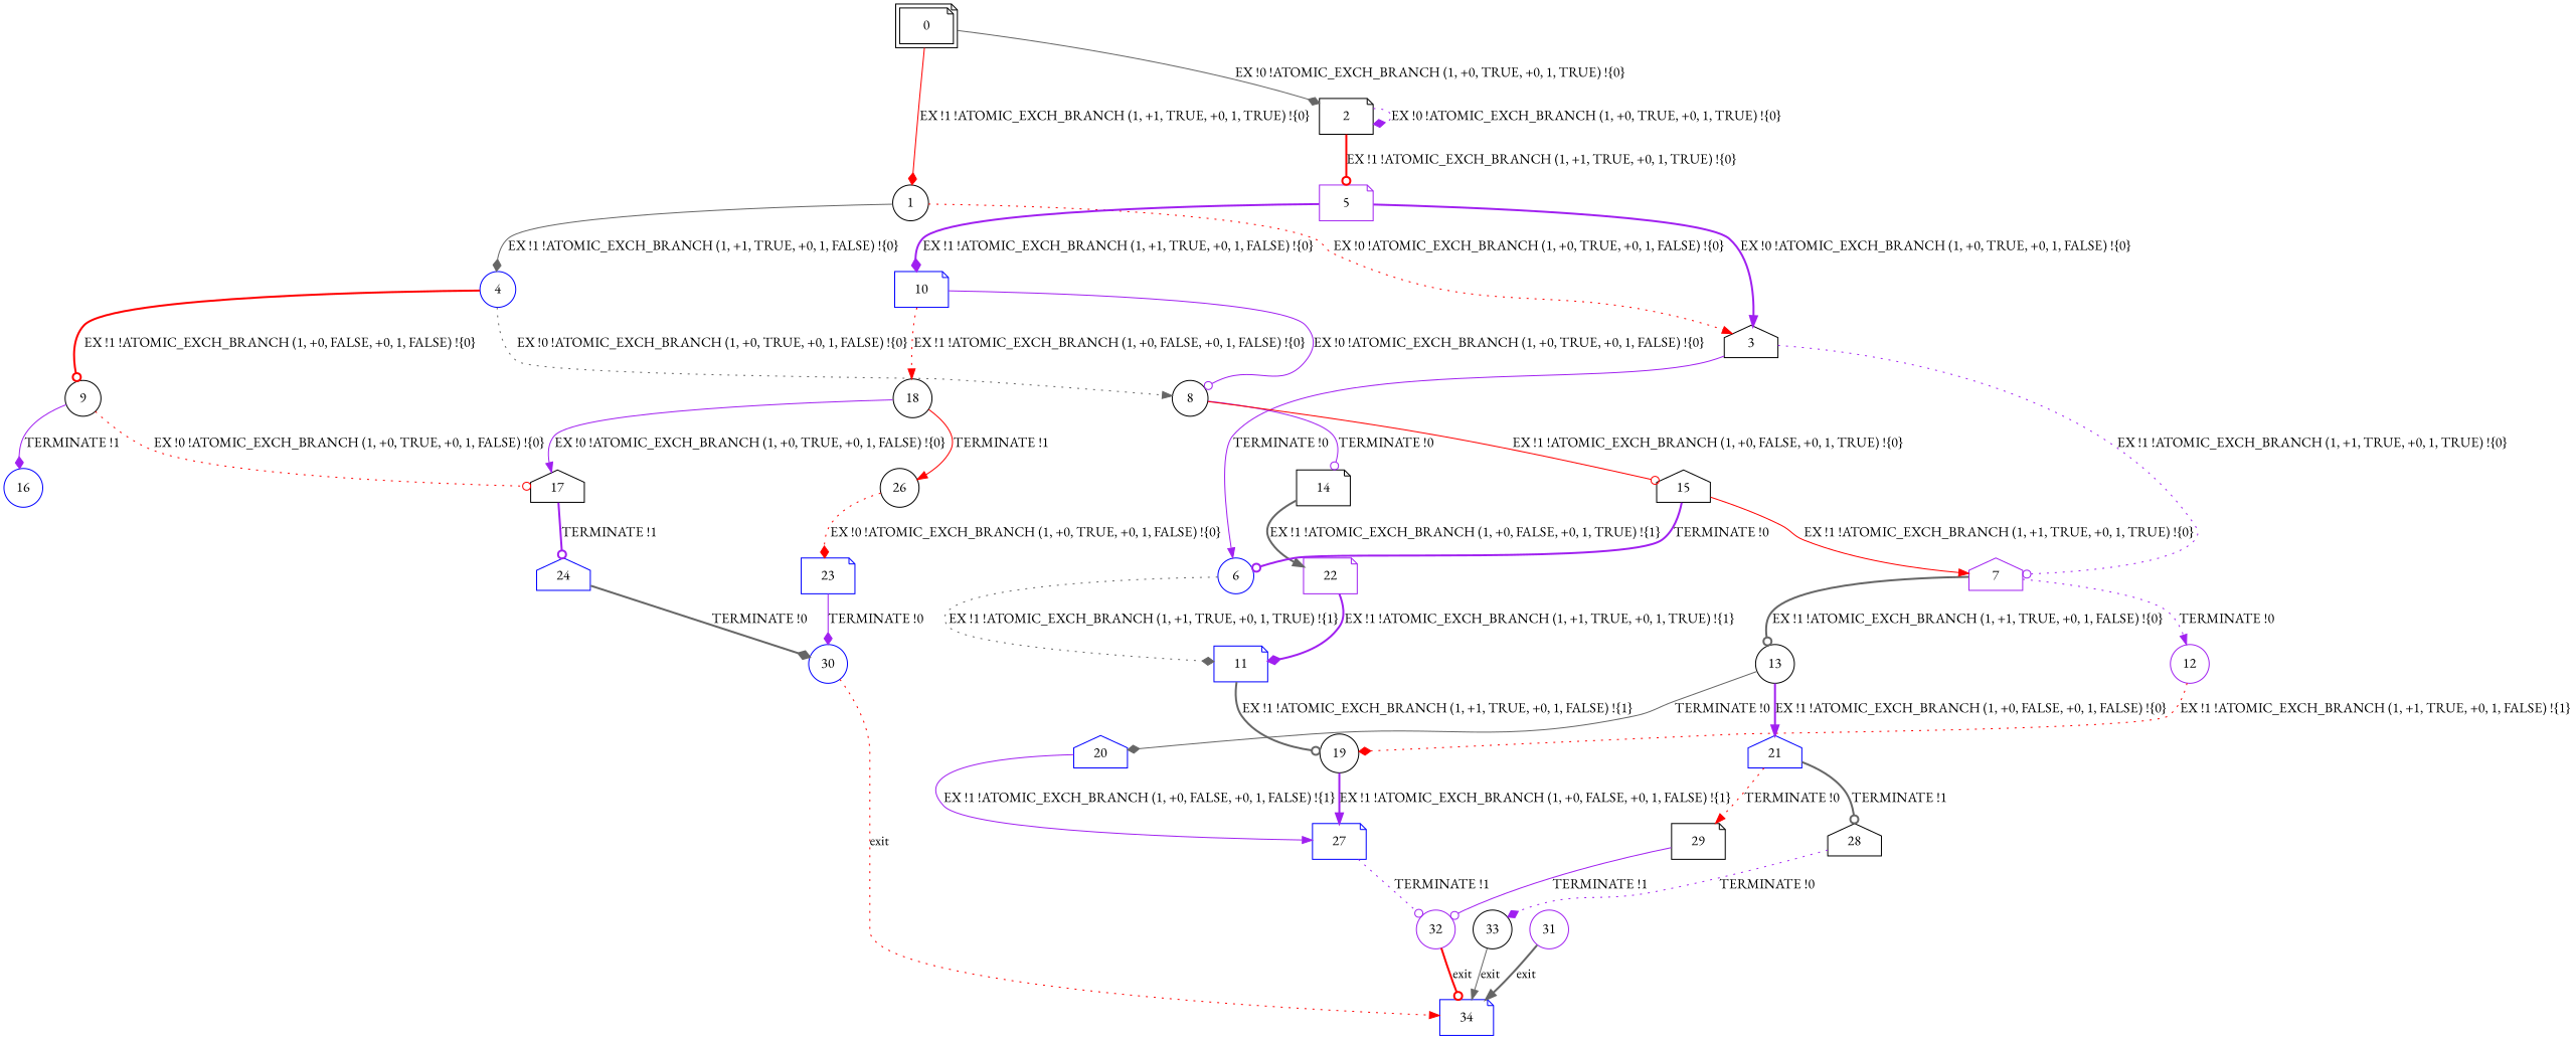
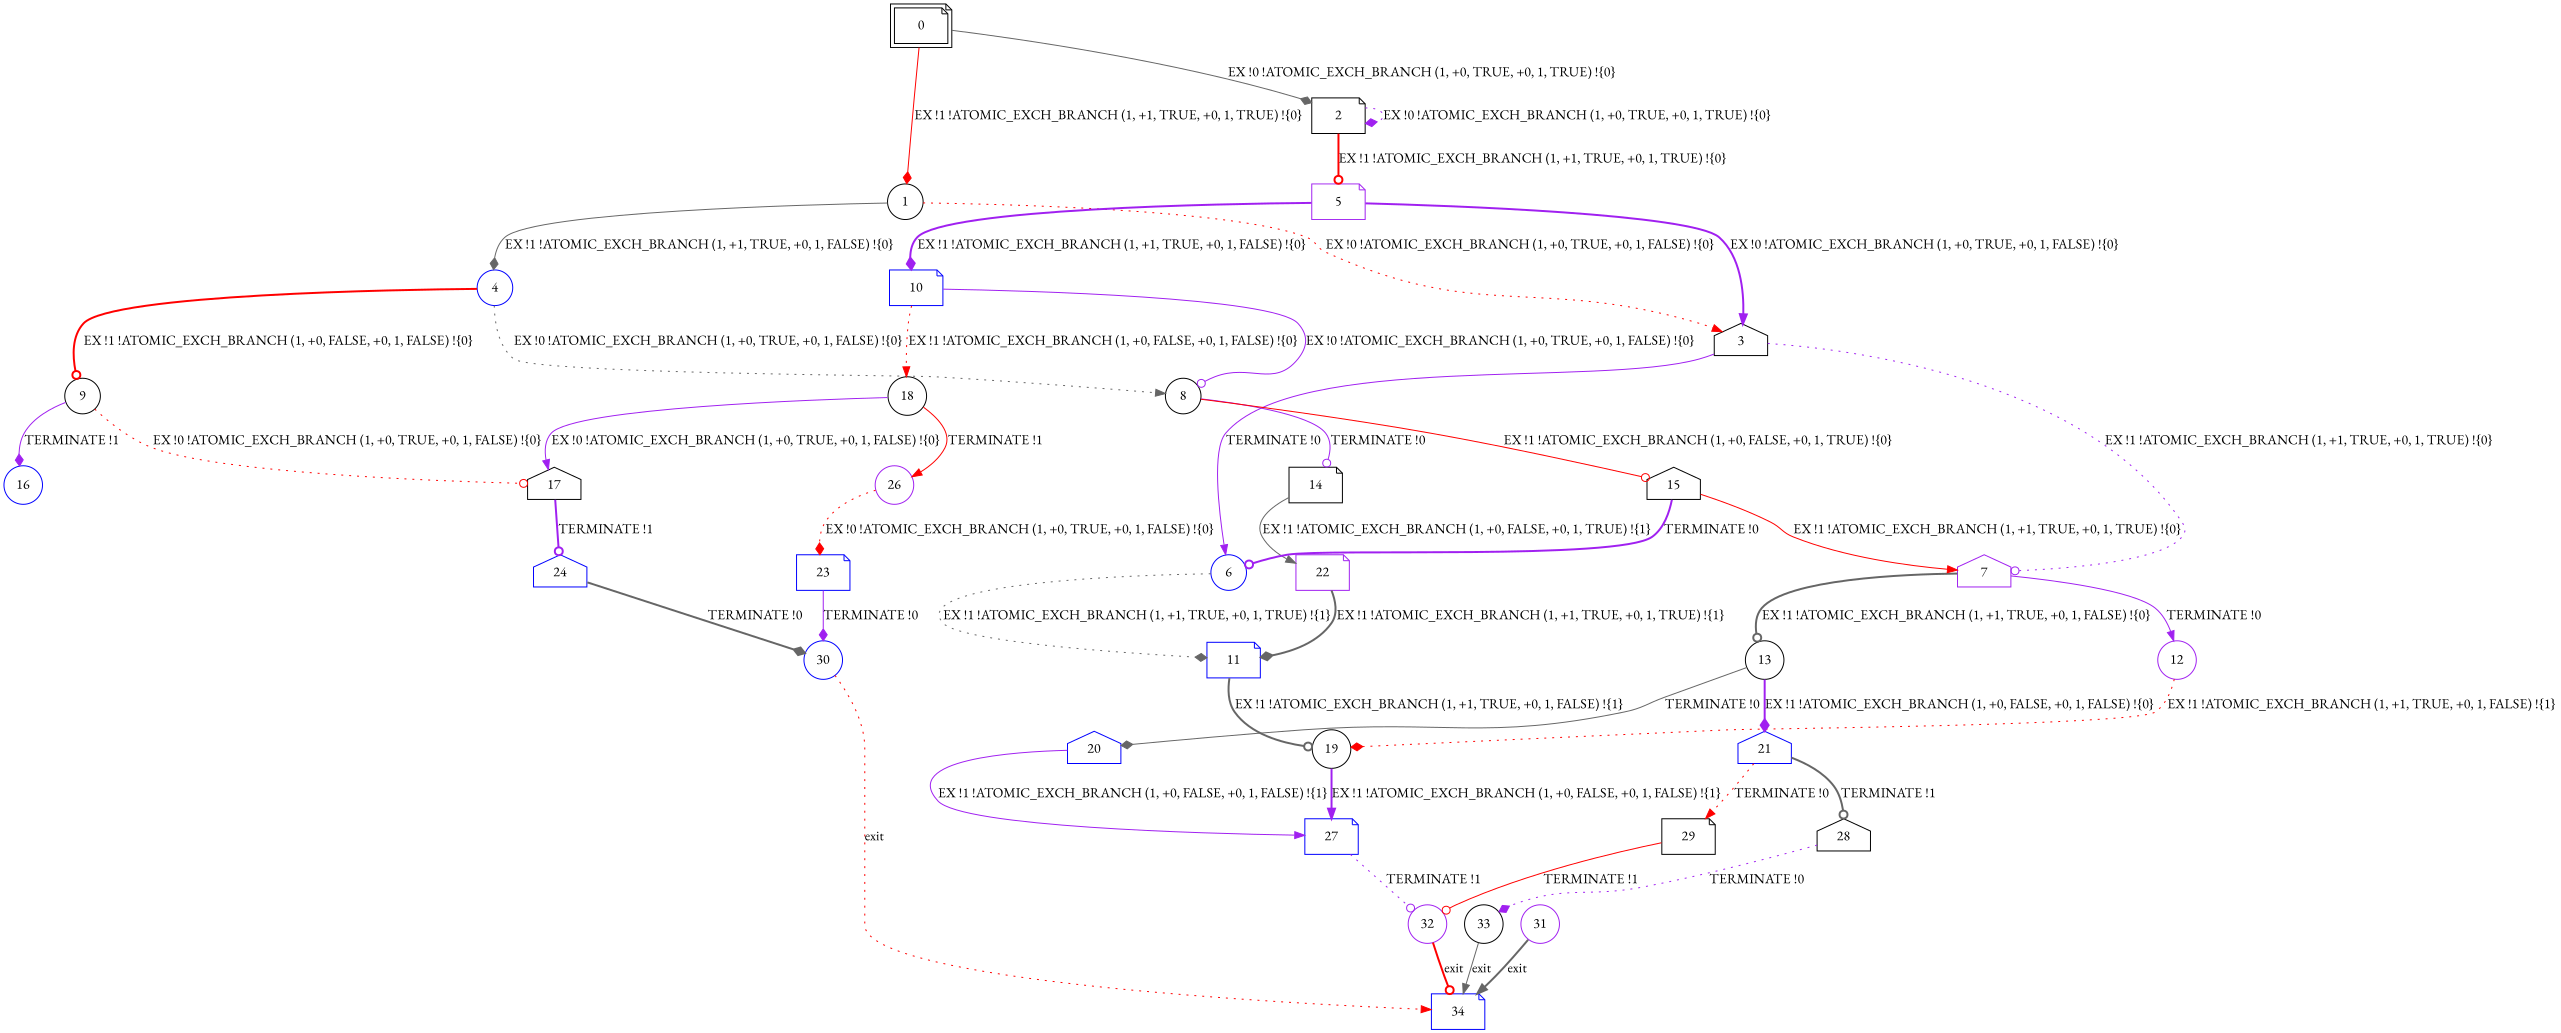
  digraph {
    fontname="EB Garamond"
    node [color=black fontname="EB Garamond" shape=circle]
    edge [arrowhead=normal color=purple fontname="EB Garamond" style=solid]
    0 [peripheries=2 shape=note]
    1
    2 [shape=note]
    3 [shape=house]
    4 [color=blue]
    5 [color=purple shape=note]
    6 [color=blue]
    7 [color=purple shape=house]
    8
    9
    10 [color=blue shape=note]
    11 [color=blue shape=note]
    12 [color=purple]
    13
    14 [shape=note]
    15 [shape=house]
    16 [color=blue]
    17 [shape=house]
    18
    19
    20 [color=blue shape=house]
    21 [color=blue shape=house]
    22 [color=purple shape=note]
    24 [color=blue shape=house]
-   26
+   26 [color=purple]
    27 [color=blue shape=note]
    28 [shape=house]
    29 [shape=note]
    23 [color=blue shape=note]
    30 [color=blue]
    32 [color=purple]
    33
    34 [color=blue shape=note]
    31 [color=purple]
    0 -> 1 [arrowhead=diamond color=red label="EX !1 !ATOMIC_EXCH_BRANCH (1, +1, TRUE, +0, 1, TRUE) !{0}"]
    0 -> 2 [arrowhead=diamond color=gray40 label="EX !0 !ATOMIC_EXCH_BRANCH (1, +0, TRUE, +0, 1, TRUE) !{0}"]
    1 -> 3 [color=red label="EX !0 !ATOMIC_EXCH_BRANCH (1, +0, TRUE, +0, 1, FALSE) !{0}" style=dotted]
    1 -> 4 [arrowhead=diamond color=gray40 label="EX !1 !ATOMIC_EXCH_BRANCH (1, +1, TRUE, +0, 1, FALSE) !{0}"]
    2 -> 2 [arrowhead=diamond label="EX !0 !ATOMIC_EXCH_BRANCH (1, +0, TRUE, +0, 1, TRUE) !{0}" style=dotted]
    2 -> 5 [arrowhead=odot color=red label="EX !1 !ATOMIC_EXCH_BRANCH (1, +1, TRUE, +0, 1, TRUE) !{0}" style=bold]
    3 -> 6 [label="TERMINATE !0"]
    3 -> 7 [arrowhead=odot label="EX !1 !ATOMIC_EXCH_BRANCH (1, +1, TRUE, +0, 1, TRUE) !{0}" style=dotted]
    4 -> 8 [color=gray40 label="EX !0 !ATOMIC_EXCH_BRANCH (1, +0, TRUE, +0, 1, FALSE) !{0}" style=dotted]
    4 -> 9 [arrowhead=odot color=red label="EX !1 !ATOMIC_EXCH_BRANCH (1, +0, FALSE, +0, 1, FALSE) !{0}" style=bold]
    5 -> 3 [label="EX !0 !ATOMIC_EXCH_BRANCH (1, +0, TRUE, +0, 1, FALSE) !{0}" style=bold]
    5 -> 10 [arrowhead=diamond label="EX !1 !ATOMIC_EXCH_BRANCH (1, +1, TRUE, +0, 1, FALSE) !{0}" style=bold]
    6 -> 11 [arrowhead=diamond color=gray40 label="EX !1 !ATOMIC_EXCH_BRANCH (1, +1, TRUE, +0, 1, TRUE) !{1}" style=dotted]
-   7 -> 12 [label="TERMINATE !0" style=dotted]
+   7 -> 12 [label="TERMINATE !0"]
    7 -> 13 [arrowhead=odot color=gray40 label="EX !1 !ATOMIC_EXCH_BRANCH (1, +1, TRUE, +0, 1, FALSE) !{0}" style=bold]
    8 -> 14 [arrowhead=odot label="TERMINATE !0"]
    8 -> 15 [arrowhead=odot color=red label="EX !1 !ATOMIC_EXCH_BRANCH (1, +0, FALSE, +0, 1, TRUE) !{0}"]
    9 -> 16 [arrowhead=diamond label="TERMINATE !1"]
    9 -> 17 [arrowhead=odot color=red label="EX !0 !ATOMIC_EXCH_BRANCH (1, +0, TRUE, +0, 1, FALSE) !{0}" style=dotted]
    10 -> 8 [arrowhead=odot label="EX !0 !ATOMIC_EXCH_BRANCH (1, +0, TRUE, +0, 1, FALSE) !{0}"]
    10 -> 18 [color=red label="EX !1 !ATOMIC_EXCH_BRANCH (1, +0, FALSE, +0, 1, FALSE) !{0}" style=dotted]
    11 -> 19 [arrowhead=odot color=gray40 label="EX !1 !ATOMIC_EXCH_BRANCH (1, +1, TRUE, +0, 1, FALSE) !{1}" style=bold]
    12 -> 19 [arrowhead=diamond color=red label="EX !1 !ATOMIC_EXCH_BRANCH (1, +1, TRUE, +0, 1, FALSE) !{1}" style=dotted]
    13 -> 20 [arrowhead=diamond color=gray40 label="TERMINATE !0"]
-   13 -> 21 [label="EX !1 !ATOMIC_EXCH_BRANCH (1, +0, FALSE, +0, 1, FALSE) !{0}" style=bold]
-   14 -> 22 [color=gray40 label="EX !1 !ATOMIC_EXCH_BRANCH (1, +0, FALSE, +0, 1, TRUE) !{1}" style=bold]
+   13 -> 21 [arrowhead=diamond label="EX !1 !ATOMIC_EXCH_BRANCH (1, +0, FALSE, +0, 1, FALSE) !{0}" style=bold]
+   14 -> 22 [color=gray40 label="EX !1 !ATOMIC_EXCH_BRANCH (1, +0, FALSE, +0, 1, TRUE) !{1}"]
    15 -> 6 [arrowhead=odot label="TERMINATE !0" style=bold]
    15 -> 7 [color=red label="EX !1 !ATOMIC_EXCH_BRANCH (1, +1, TRUE, +0, 1, TRUE) !{0}"]
    17 -> 24 [arrowhead=odot label="TERMINATE !1" style=bold]
    18 -> 17 [label="EX !0 !ATOMIC_EXCH_BRANCH (1, +0, TRUE, +0, 1, FALSE) !{0}"]
    18 -> 26 [color=red label="TERMINATE !1"]
    19 -> 27 [label="EX !1 !ATOMIC_EXCH_BRANCH (1, +0, FALSE, +0, 1, FALSE) !{1}" style=bold]
    20 -> 27 [label="EX !1 !ATOMIC_EXCH_BRANCH (1, +0, FALSE, +0, 1, FALSE) !{1}"]
    21 -> 28 [arrowhead=odot color=gray40 label="TERMINATE !1" style=bold]
    21 -> 29 [color=red label="TERMINATE !0" style=dotted]
-   22 -> 11 [arrowhead=diamond label="EX !1 !ATOMIC_EXCH_BRANCH (1, +1, TRUE, +0, 1, TRUE) !{1}" style=bold]
+   22 -> 11 [arrowhead=diamond color=gray40 label="EX !1 !ATOMIC_EXCH_BRANCH (1, +1, TRUE, +0, 1, TRUE) !{1}" style=bold]
    24 -> 30 [arrowhead=diamond color=gray40 label="TERMINATE !0" style=bold]
    26 -> 23 [arrowhead=diamond color=red label="EX !0 !ATOMIC_EXCH_BRANCH (1, +0, TRUE, +0, 1, FALSE) !{0}" style=dotted]
    27 -> 32 [arrowhead=odot label="TERMINATE !1" style=dotted]
    28 -> 33 [arrowhead=diamond label="TERMINATE !0" style=dotted]
-   29 -> 32 [arrowhead=odot label="TERMINATE !1"]
+   29 -> 32 [arrowhead=odot color=red label="TERMINATE !1"]
    23 -> 30 [arrowhead=diamond label="TERMINATE !0"]
    30 -> 34 [color=red label=exit style=dotted]
    32 -> 34 [arrowhead=odot color=red label=exit style=bold]
    33 -> 34 [color=gray40 label=exit]
    31 -> 34 [color=gray40 label=exit style=bold]
  }
